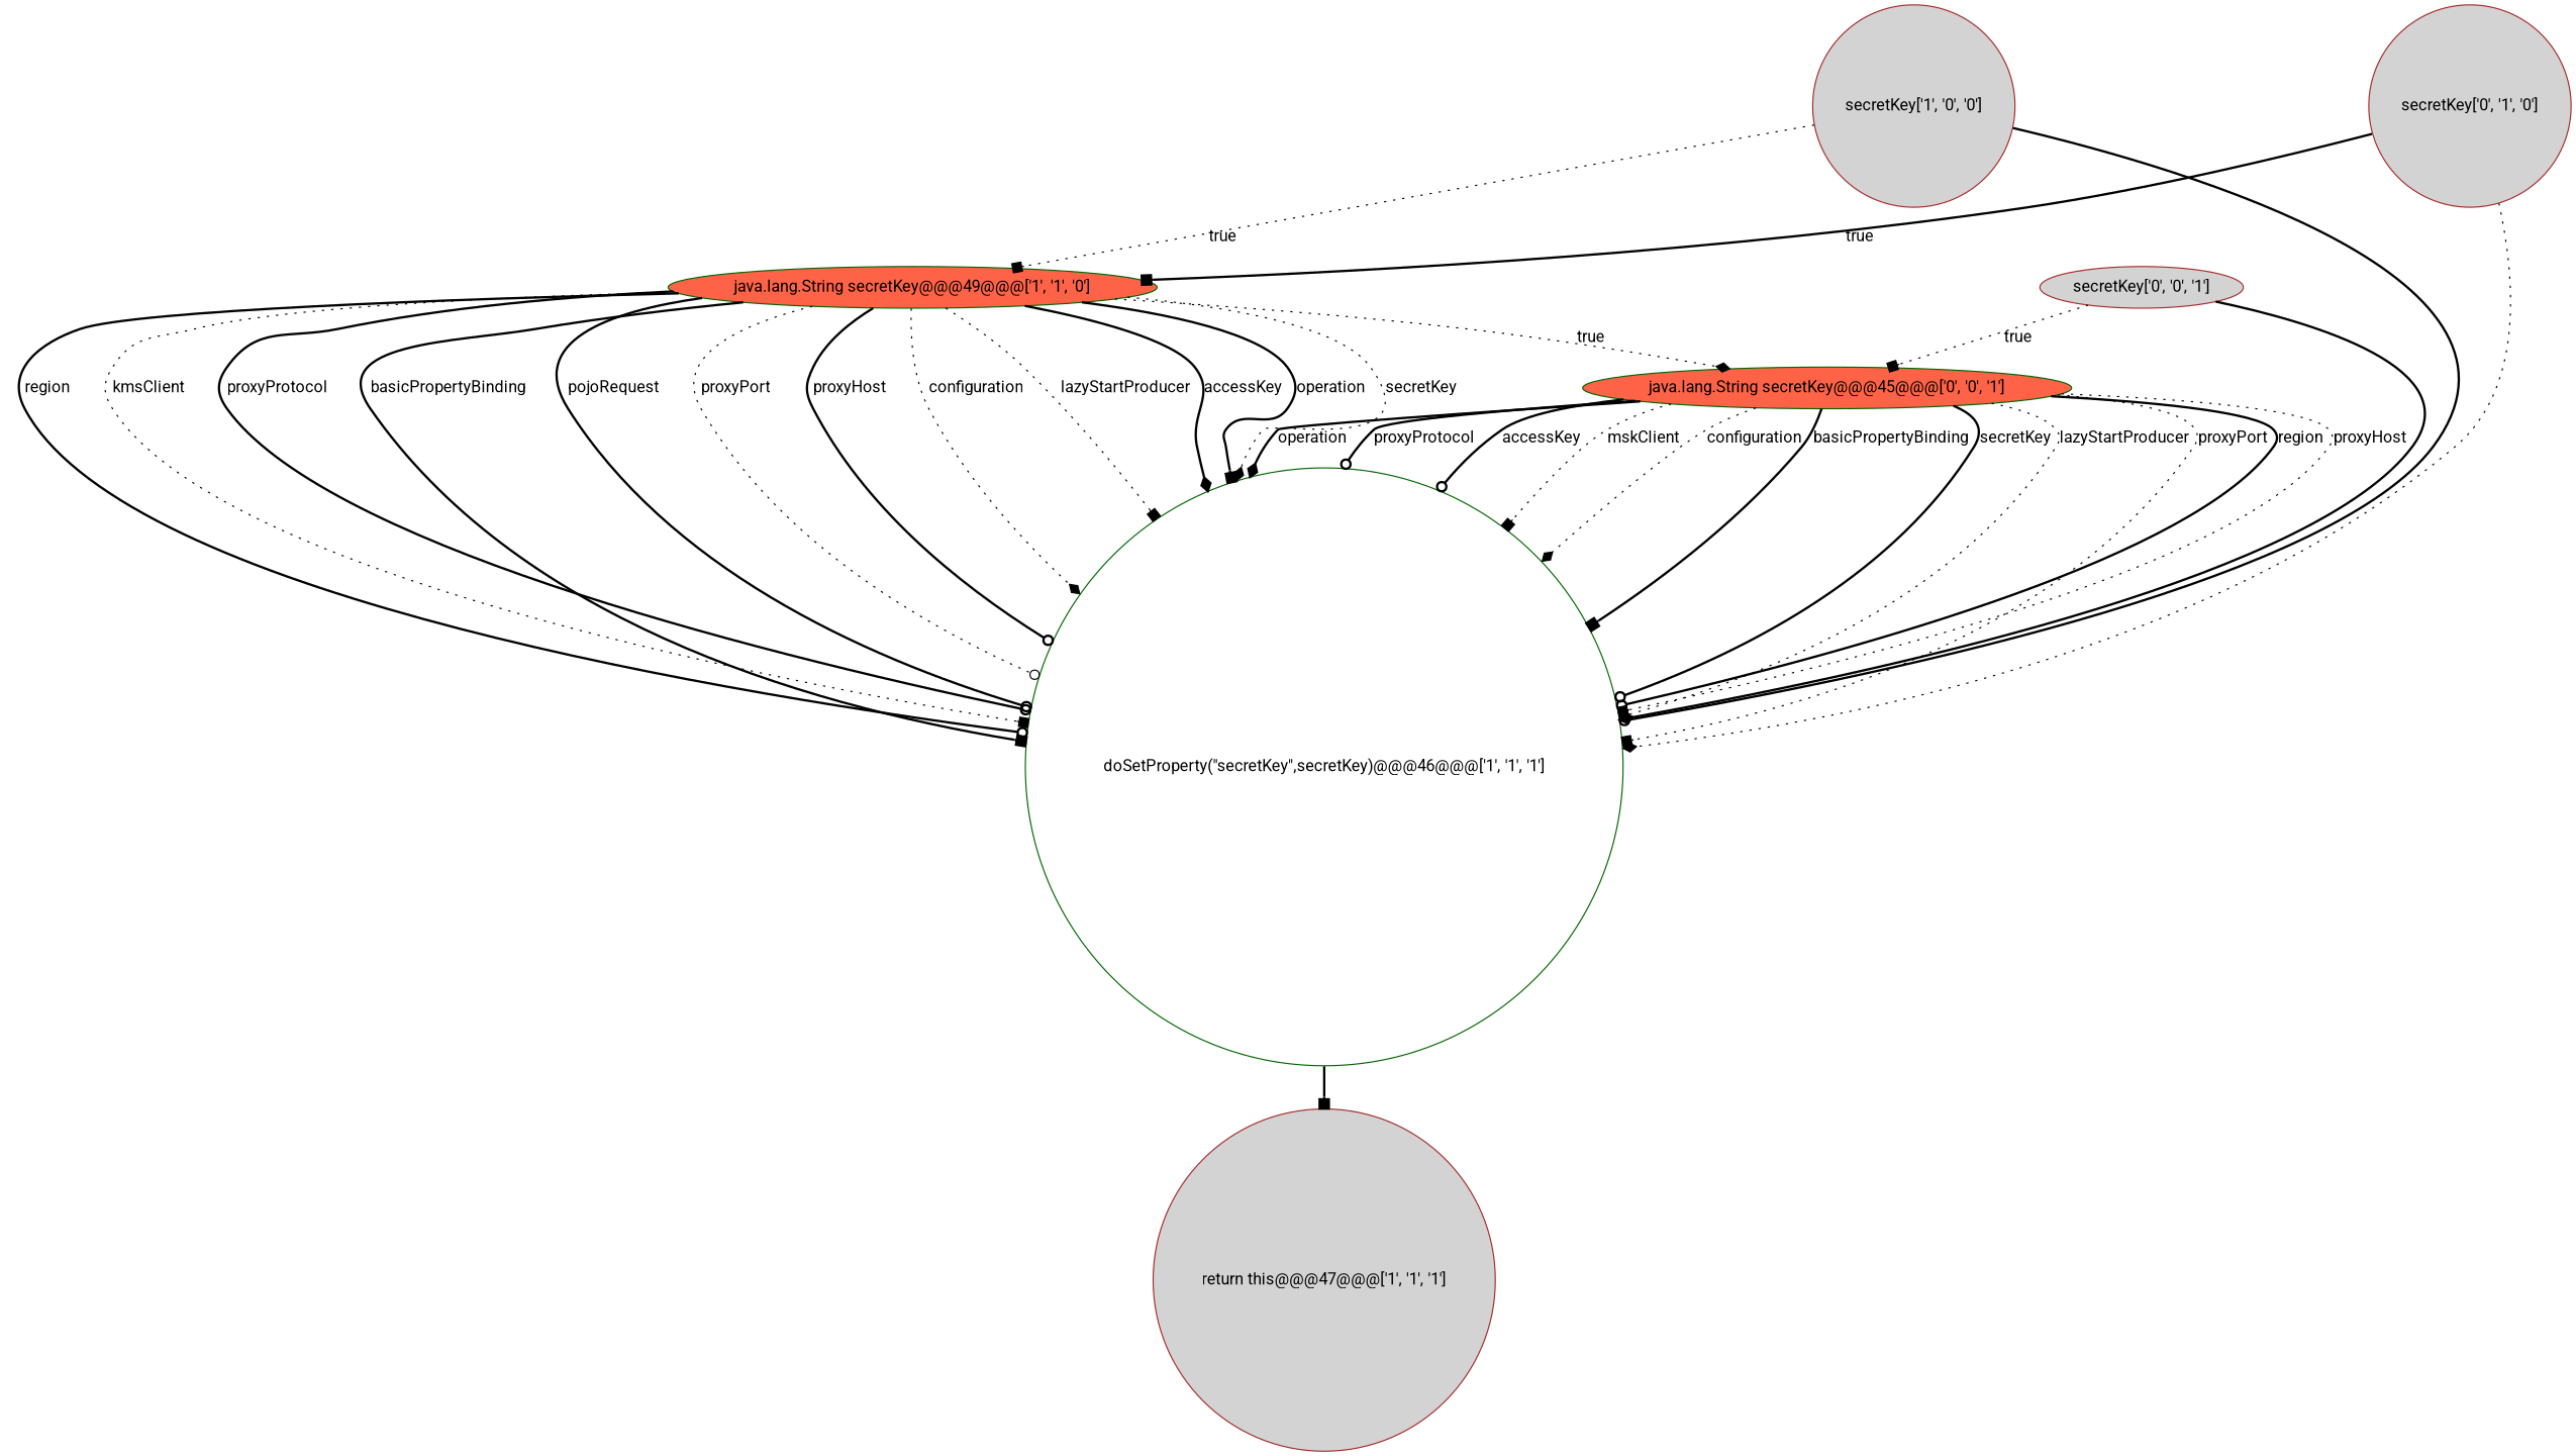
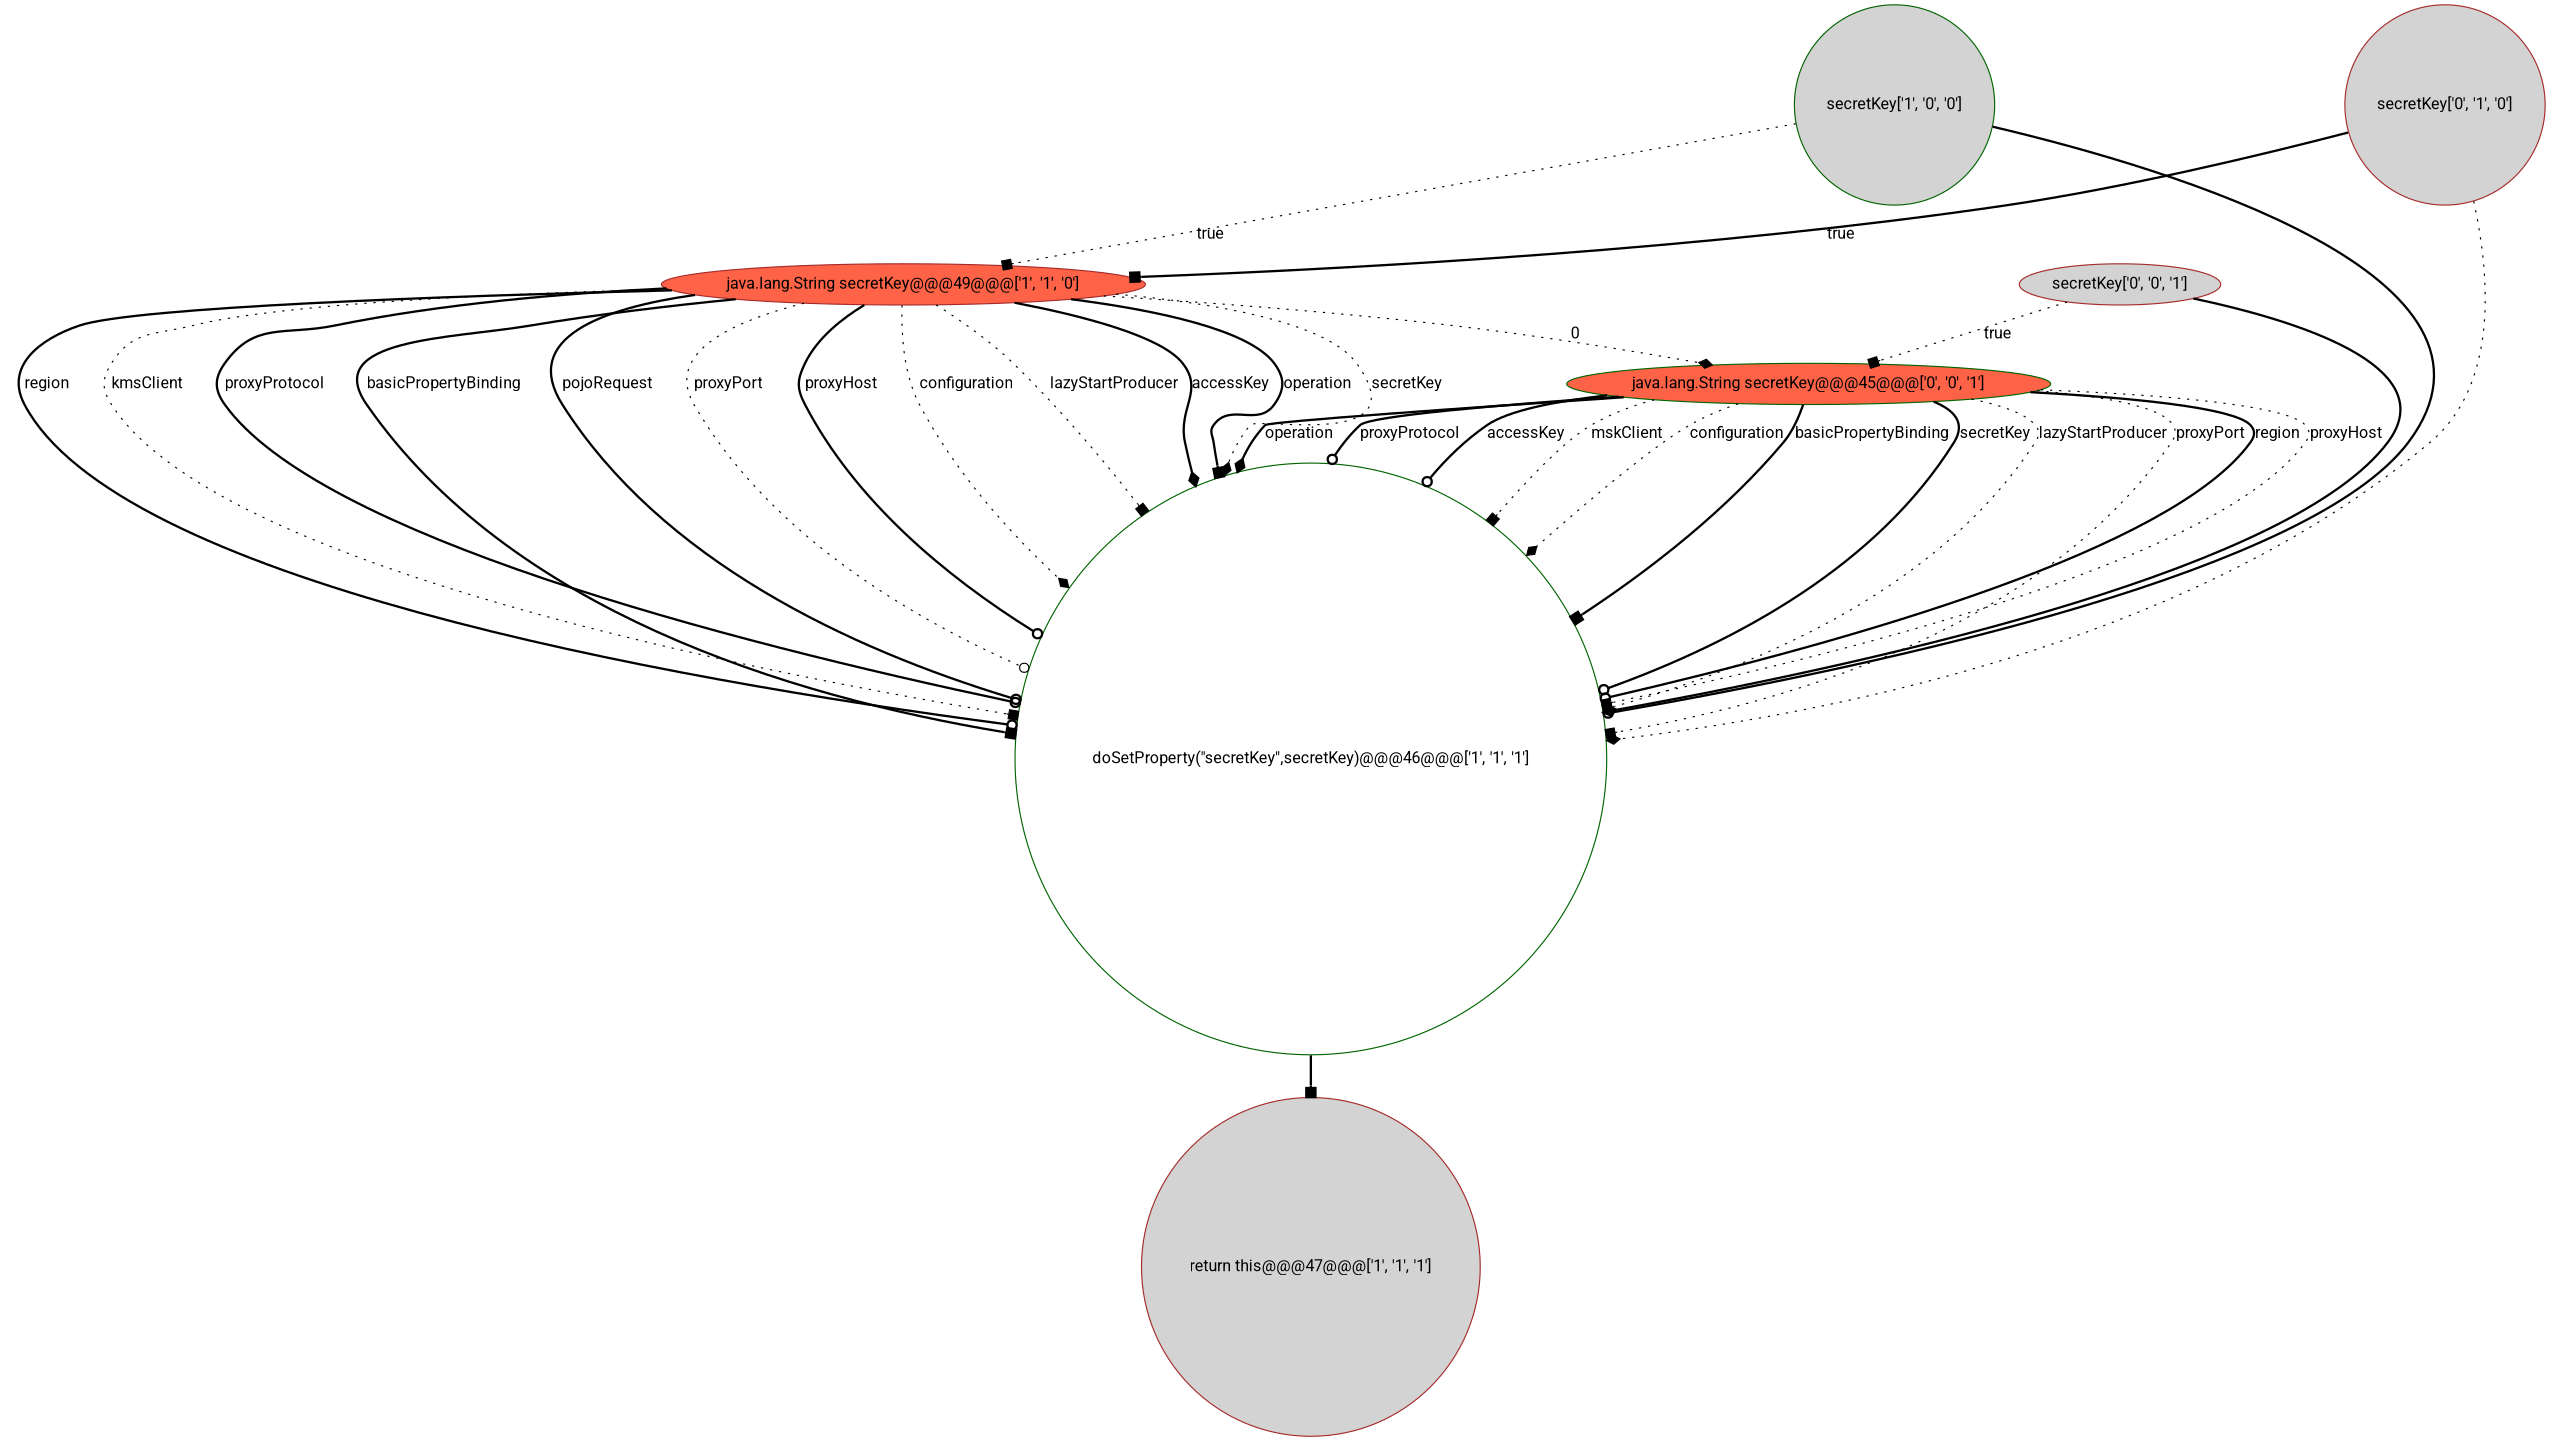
  digraph {
    fontname=Roboto
    node [color=brown fillcolor=lightgray fontname=Roboto shape=circle style=filled]
    edge [arrowhead=box fontname=Roboto style=bold]
    n1 [color=darkgreen fillcolor=white label="doSetProperty(\"secretKey\",secretKey)@@@46@@@['1', '1', '1']"]
    n2 [label="return this@@@47@@@['1', '1', '1']"]
-   n3 [color=darkgreen fillcolor=tomato label="java.lang.String secretKey@@@49@@@['1', '1', '0']" shape=ellipse]
+   n3 [fillcolor=tomato label="java.lang.String secretKey@@@49@@@['1', '1', '0']" shape=ellipse]
    n4 [color=darkgreen fillcolor=tomato label="java.lang.String secretKey@@@45@@@['0', '0', '1']" shape=ellipse]
    n5 [label="secretKey['0', '0', '1']" shape=ellipse]
-   n6 [label="secretKey['1', '0', '0']"]
+   n6 [color=darkgreen label="secretKey['1', '0', '0']"]
    n7 [label="secretKey['0', '1', '0']"]
    n1 -> n2
    n3 -> n1 [arrowhead=odot label=region]
    n3 -> n1 [label=kmsClient style=dotted]
    n3 -> n1 [arrowhead=odot label=proxyProtocol]
    n3 -> n1 [label=basicPropertyBinding]
    n3 -> n1 [arrowhead=odot label=pojoRequest]
    n3 -> n1 [arrowhead=odot label=proxyPort style=dotted]
    n3 -> n1 [arrowhead=odot label=proxyHost]
    n3 -> n1 [arrowhead=diamond label=configuration style=dotted]
    n3 -> n1 [label=lazyStartProducer style=dotted]
    n3 -> n1 [arrowhead=diamond label=accessKey]
    n3 -> n1 [label=operation]
    n3 -> n1 [arrowhead=diamond label=secretKey style=dotted]
-   n3 -> n4 [arrowhead=diamond label=true style=dotted]
+   n3 -> n4 [arrowhead=diamond label=0 style=dotted]
    n4 -> n1 [arrowhead=diamond label=operation]
    n4 -> n1 [arrowhead=odot label=proxyProtocol]
    n4 -> n1 [arrowhead=odot label=accessKey]
    n4 -> n1 [label=mskClient style=dotted]
    n4 -> n1 [arrowhead=diamond label=configuration style=dotted]
    n4 -> n1 [label=basicPropertyBinding]
    n4 -> n1 [arrowhead=odot label=secretKey]
    n4 -> n1 [label=lazyStartProducer style=dotted]
    n4 -> n1 [label=proxyPort style=dotted]
    n4 -> n1 [arrowhead=odot label=region]
    n4 -> n1 [label=proxyHost style=dotted]
    n5 -> n1 [arrowhead=diamond]
    n5 -> n4 [label=true style=dotted]
    n6 -> n1 [arrowhead=odot]
    n6 -> n3 [label=true style=dotted]
    n7 -> n1 [arrowhead=diamond style=dotted]
    n7 -> n3 [label=true]
  }
